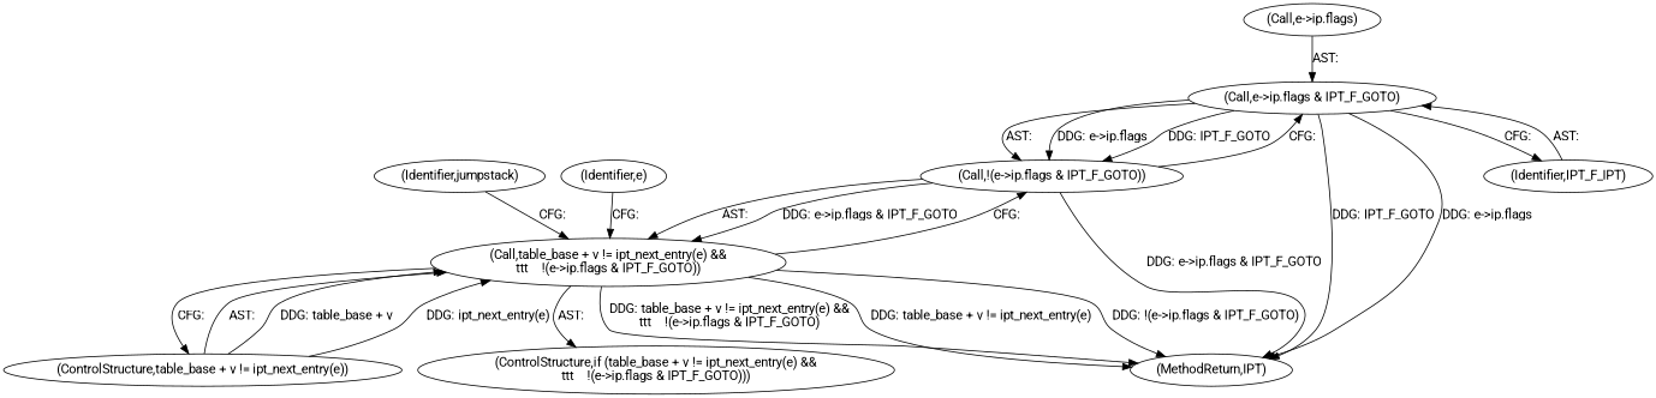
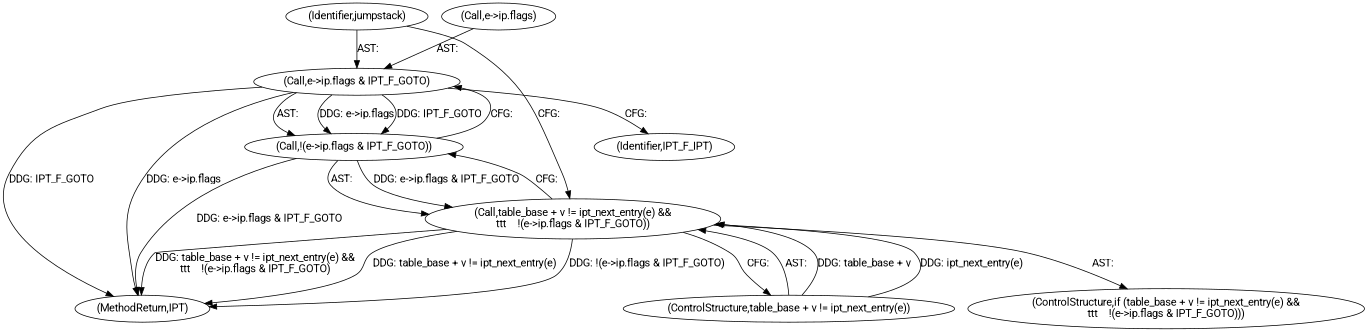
  digraph {
    fontname=Roboto
    node [fontname=Roboto]
    edge [fontname=Roboto]
    n1 [label="(Call,e->ip.flags & IPT_F_GOTO)"]
    n2 [label="(Call,!(e->ip.flags & IPT_F_GOTO))"]
    n3 [label="(MethodReturn,IPT)"]
    n4 [label="(Identifier,IPT_F_IPT)"]
    n5 [label="(Call,table_base + v != ipt_next_entry(e) &&\n\t\t\t    !(e->ip.flags & IPT_F_GOTO))"]
    n6 [label="(ControlStructure,table_base + v != ipt_next_entry(e))"]
    n7 [label="(ControlStructure,if (table_base + v != ipt_next_entry(e) &&\n\t\t\t    !(e->ip.flags & IPT_F_GOTO)))"]
    n8 [label="(Identifier,jumpstack)"]
-   n9 [label="(Identifier,e)"]
    n10 [label="(Call,e->ip.flags)"]
    n1 -> n2 [label="AST: "]
    n1 -> n2 [label="DDG: e->ip.flags"]
    n1 -> n2 [label="DDG: IPT_F_GOTO"]
    n1 -> n3 [label="DDG: IPT_F_GOTO"]
    n1 -> n3 [label="DDG: e->ip.flags"]
    n1 -> n4 [label="CFG: "]
    n2 -> n1 [label="CFG: "]
    n2 -> n3 [label="DDG: e->ip.flags & IPT_F_GOTO"]
    n2 -> n5 [label="AST: "]
    n2 -> n5 [label="DDG: e->ip.flags & IPT_F_GOTO"]
-   n4 -> n1 [label="AST: "]
+   n8 -> n1 [label="AST: "]
    n5 -> n2 [label="CFG: "]
    n5 -> n3 [label="DDG: table_base + v != ipt_next_entry(e) &&\n\t\t\t    !(e->ip.flags & IPT_F_GOTO)"]
    n5 -> n3 [label="DDG: table_base + v != ipt_next_entry(e)"]
    n5 -> n3 [label="DDG: !(e->ip.flags & IPT_F_GOTO)"]
    n5 -> n6 [label="CFG: "]
    n5 -> n7 [label="AST: "]
    n6 -> n5 [label="AST: "]
    n6 -> n5 [label="DDG: table_base + v"]
    n6 -> n5 [label="DDG: ipt_next_entry(e)"]
    n8 -> n5 [label="CFG: "]
-   n9 -> n5 [label="CFG: "]
    n10 -> n1 [label="AST: "]
  }
